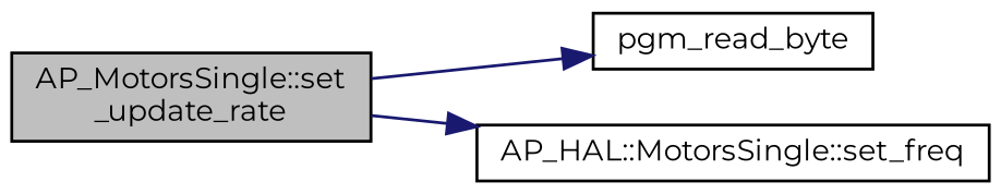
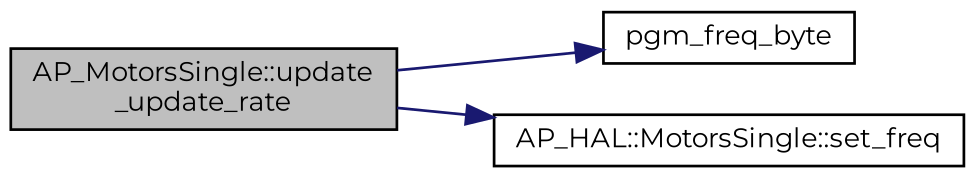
  digraph {
    fontname=Montserrat
    rankdir=LR
    node [color=black fillcolor=white fontname=Montserrat fontsize=10 shape=record style=filled]
    edge [color=midnightblue fontname=Montserrat fontsize=10 labelfontname=Helvetica labelfontsize=10 style=solid]
-   n1 [fillcolor=grey75 fontcolor=black height=0.2 label="AP_MotorsSingle::set\l_update_rate" width=0.4]
-   n2 [height=0.2 label=pgm_read_byte width=0.4]
+   n1 [fillcolor=grey75 fontcolor=black height=0.2 label="AP_MotorsSingle::update\l_update_rate" width=0.4]
+   n2 [height=0.2 label=pgm_freq_byte width=0.4]
    n3 [height=0.2 label="AP_HAL::MotorsSingle::set_freq" width=0.4]
    n1 -> n2
    n1 -> n3
  }
